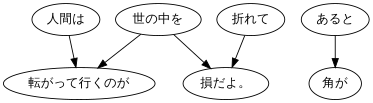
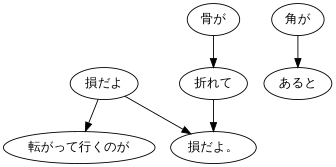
  digraph {
-   n1 [label="人間は"]
    n2 [label="転がって行くのが"]
    n3 [label="角が"]
    n4 [label="あると"]
-   n5 [label="世の中を"]
+   n5 [label="損だよ"]
    n6 [label="損だよ。"]
+   n7 [label="骨が"]
    n8 [label="折れて"]
-   n1 -> n2
-   n4 -> n3
+   n3 -> n4
    n5 -> n2
    n5 -> n6
+   n7 -> n8
    n8 -> n6
  }
